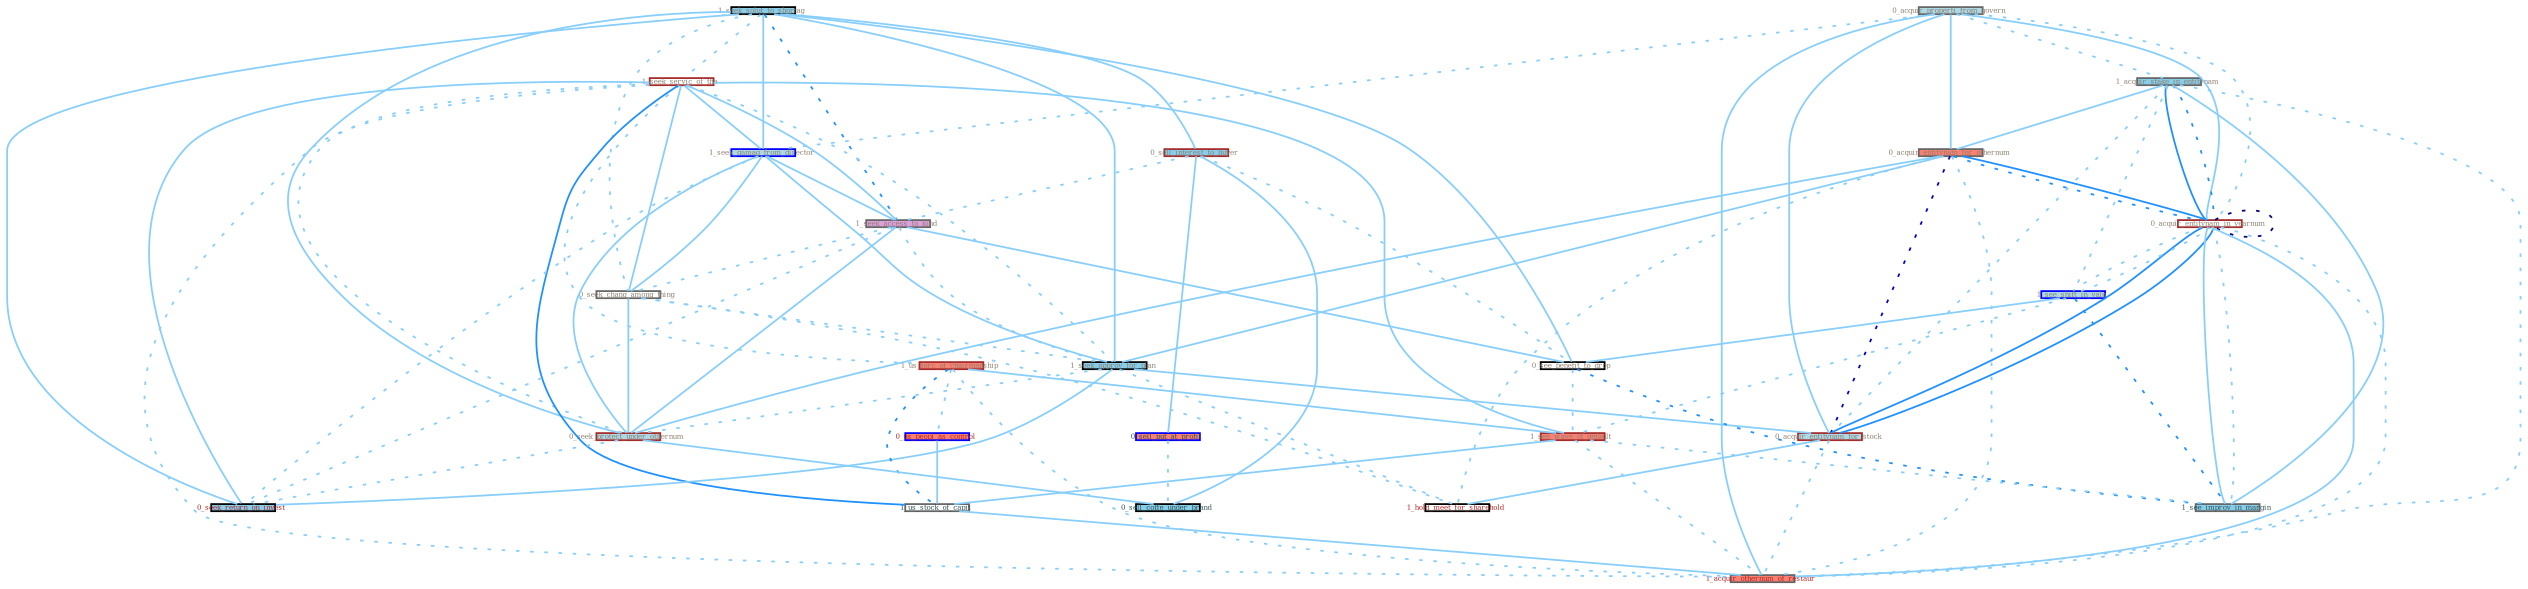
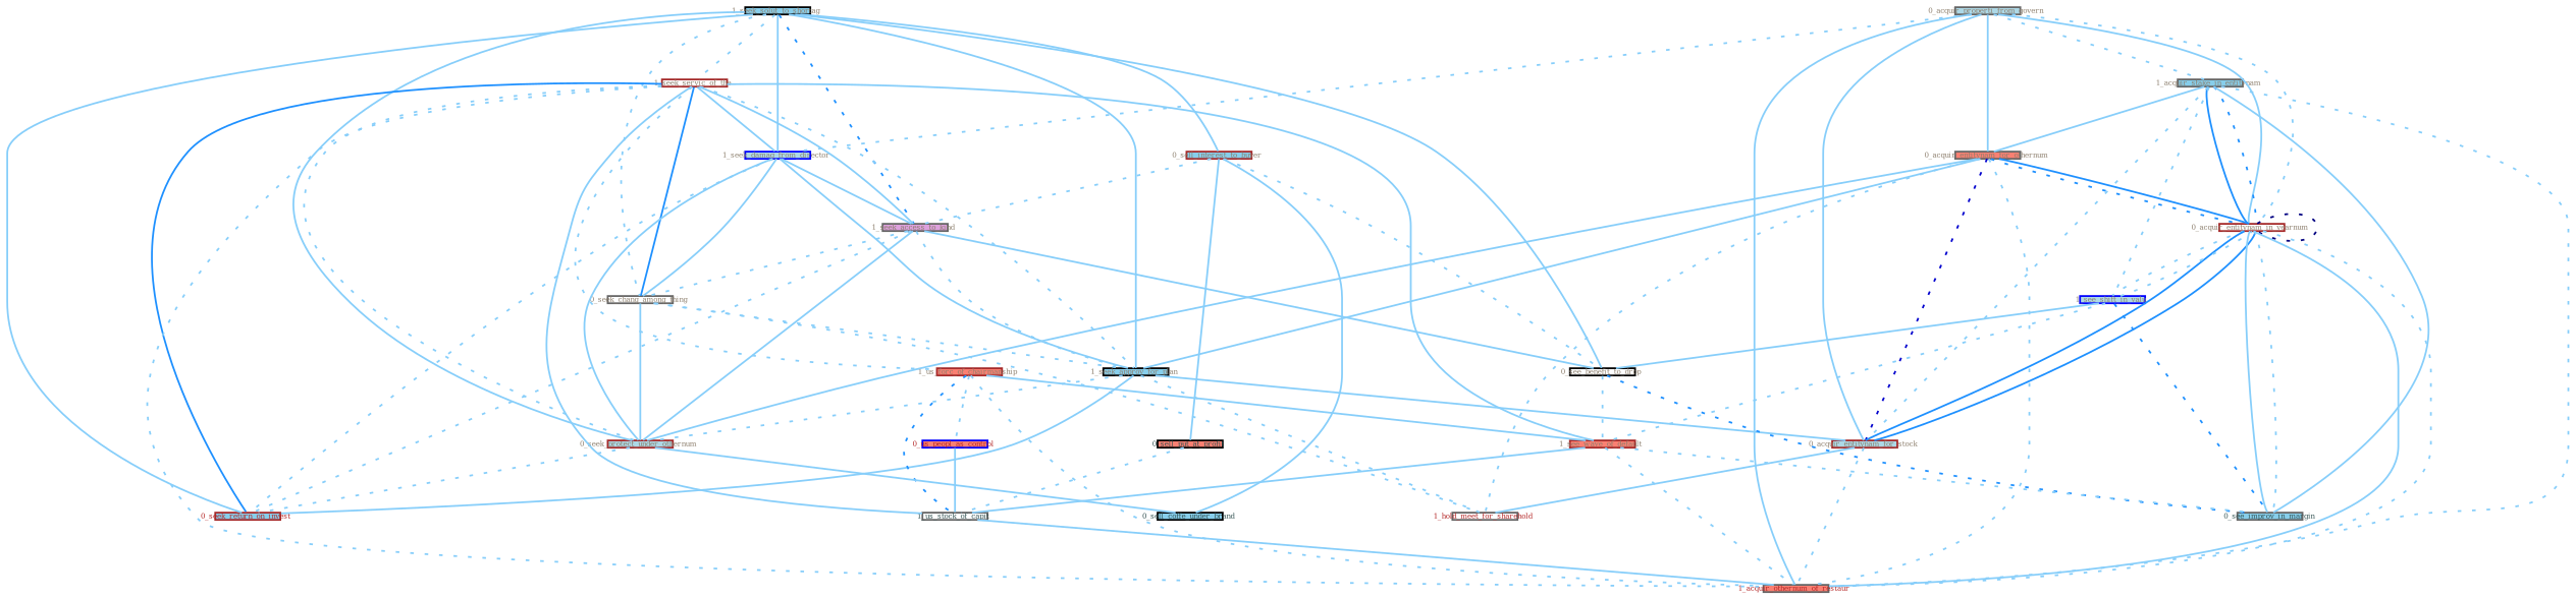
  graph {
    node [color=gray40 fillcolor=skyblue fixedsize=true fontcolor="#8b7d6b" fontsize=4 shape=polygon style=filled]
    edge [color="#87cefa" style=dotted w=1]
    "1_seek_solut_to_shortag " [color=black height=.06 width=.5]
    "0_sell_interest_to_buyer " [color=brown height=.06 width=.5]
    "0_acquir_properti_from_govern " [fillcolor=lightblue height=.06 width=.5]
    "1_acquir_stake_in_entitynam " [height=.06 width=.5]
    "1_seek_servic_of_the " [color=brown fillcolor=white height=.06 width=.5]
    "0_acquir_entitynam_for_othernum " [fillcolor=salmon height=.06 width=.5]
    "1_seek_damag_from_director " [color=blue fillcolor=lightblue height=.06 width=.5]
    "1_seek_access_to_kind " [fillcolor=plum height=.06 width=.5]
    "0_acquir_entitynam_in_yearnum " [color=brown fillcolor=white height=.06 width=.5]
    "1_see_shift_in_valu " [color=blue fillcolor=lightblue height=.06 width=.5]
    "0_seek_chang_among_thing " [fillcolor=white height=.06 width=.5]
    "1_seek_approv_for_plan " [color=black height=.06 width=.5]
    "1_us_forc_of_chairmanship " [color=brown fillcolor=salmon height=.06 width=.5]
    "0_seek_protect_under_othernum " [color=brown fillcolor=lightblue height=.06 width=.5]
    "0_see_benefit_to_drop " [color=black fillcolor=white height=.06 width=.5]
    "0_acquir_entitynam_for_stock " [color=brown fillcolor=lightblue height=.06 width=.5]
    "1_see_wave_of_default " [color=brown fillcolor=salmon height=.06 width=.5]
    "0_us_peopl_as_control " [color=blue fillcolor=salmon fontcolor="#b22222" height=.06 width=.5]
-   "0_seek_return_on_invest " [color=black fontcolor="#b22222" height=.06 width=.5]
-   "1_hold_meet_for_sharehold " [color=black fillcolor=white fontcolor="#b22222" height=.06 width=.5]
+   "0_seek_return_on_invest " [color=brown fontcolor="#b22222" height=.06 width=.5]
+   "1_hold_meet_for_sharehold " [fillcolor=white fontcolor="#b22222" height=.06 width=.5]
    "1_acquir_othernum_of_restaur " [fillcolor=salmon fontcolor="#b22222" height=.06 width=.5]
-   "0_sell_put_at_profit " [color=blue fillcolor=salmon fontcolor="#2f4f4f" height=.06 width=.5]
+   "0_sell_put_at_profit " [color=black fillcolor=salmon fontcolor="#2f4f4f" height=.06 width=.5]
    "0_sell_coffe_under_brand " [color=black fontcolor="#2f4f4f" height=.06 width=.5]
-   "1_see_improv_in_margin " [fontcolor="#2f4f4f" height=.06 width=.5]
+   "1_see_improv_in_margin " [fontcolor="#2f4f4f" height=.06 width=.5 label="0_see_improv_in_margin"]
    "1_us_stock_of_capit " [fillcolor=white fontcolor="#2f4f4f" height=.06 width=.5]
    subgraph sub_1 {
      "1_seek_solut_to_shortag "
      "0_sell_interest_to_buyer "
      "0_acquir_properti_from_govern "
      "1_acquir_stake_in_entitynam "
      "1_seek_servic_of_the "
      "0_acquir_entitynam_for_othernum "
      "1_seek_damag_from_director "
      "1_seek_access_to_kind "
      "0_acquir_entitynam_in_yearnum "
      "1_see_shift_in_valu "
      "0_seek_chang_among_thing "
      "1_seek_approv_for_plan "
      "1_us_forc_of_chairmanship "
      "0_seek_protect_under_othernum "
      "0_see_benefit_to_drop "
      "0_acquir_entitynam_for_stock "
      "1_see_wave_of_default "
    }
    subgraph sub_2 {
      "0_us_peopl_as_control "
      "0_seek_return_on_invest "
      "1_hold_meet_for_sharehold "
      "1_acquir_othernum_of_restaur "
    }
    "1_seek_solut_to_shortag " -- "0_sell_interest_to_buyer " [style=solid]
    "1_seek_solut_to_shortag " -- "1_seek_servic_of_the "
    "1_seek_solut_to_shortag " -- "1_seek_damag_from_director " [style=solid]
    "1_seek_solut_to_shortag " -- "1_seek_access_to_kind " [color="#1e90ff" w=2]
    "1_seek_solut_to_shortag " -- "0_seek_chang_among_thing "
    "1_seek_solut_to_shortag " -- "1_seek_approv_for_plan " [style=solid]
    "1_seek_solut_to_shortag " -- "0_seek_protect_under_othernum " [style=solid]
    "1_seek_solut_to_shortag " -- "0_see_benefit_to_drop " [style=solid]
    "1_seek_solut_to_shortag " -- "0_seek_return_on_invest " [style=solid]
    "0_sell_interest_to_buyer " -- "1_seek_access_to_kind "
    "0_sell_interest_to_buyer " -- "0_see_benefit_to_drop "
    "0_sell_interest_to_buyer " -- "0_sell_put_at_profit " [style=solid]
    "0_sell_interest_to_buyer " -- "0_sell_coffe_under_brand " [style=solid]
    "0_acquir_properti_from_govern " -- "1_acquir_stake_in_entitynam "
    "0_acquir_properti_from_govern " -- "0_acquir_entitynam_for_othernum " [style=solid]
    "0_acquir_properti_from_govern " -- "1_seek_damag_from_director "
    "0_acquir_properti_from_govern " -- "0_acquir_entitynam_in_yearnum " [style=solid]
    "0_acquir_properti_from_govern " -- "0_acquir_entitynam_in_yearnum "
    "0_acquir_properti_from_govern " -- "0_acquir_entitynam_for_stock " [style=solid]
    "0_acquir_properti_from_govern " -- "1_acquir_othernum_of_restaur " [style=solid]
    "1_acquir_stake_in_entitynam " -- "0_acquir_entitynam_for_othernum " [style=solid]
    "1_acquir_stake_in_entitynam " -- "0_acquir_entitynam_in_yearnum " [color="#1e90ff" style=solid w=2]
    "1_acquir_stake_in_entitynam " -- "0_acquir_entitynam_in_yearnum " [color="#1e90ff" w=2]
    "1_acquir_stake_in_entitynam " -- "1_see_shift_in_valu "
    "1_acquir_stake_in_entitynam " -- "0_acquir_entitynam_for_stock "
    "1_acquir_stake_in_entitynam " -- "1_acquir_othernum_of_restaur "
    "1_acquir_stake_in_entitynam " -- "1_see_improv_in_margin " [style=solid]
    "1_seek_servic_of_the " -- "1_seek_damag_from_director " [style=solid]
    "1_seek_servic_of_the " -- "1_seek_access_to_kind " [style=solid]
-   "1_seek_servic_of_the " -- "0_seek_chang_among_thing " [style=solid]
+   "1_seek_servic_of_the " -- "0_seek_chang_among_thing " [color="#1e90ff" style=solid]
    "1_seek_servic_of_the " -- "1_seek_approv_for_plan "
    "1_seek_servic_of_the " -- "1_us_forc_of_chairmanship "
    "1_seek_servic_of_the " -- "0_seek_protect_under_othernum "
    "1_seek_servic_of_the " -- "1_see_wave_of_default " [style=solid]
-   "1_seek_servic_of_the " -- "0_seek_return_on_invest " [style=solid]
+   "1_seek_servic_of_the " -- "0_seek_return_on_invest " [color="#1e90ff" style=solid]
    "1_seek_servic_of_the " -- "1_acquir_othernum_of_restaur "
-   "1_seek_servic_of_the " -- "1_us_stock_of_capit " [color="#1e90ff" style=solid]
+   "1_seek_servic_of_the " -- "1_us_stock_of_capit " [style=solid]
    "0_acquir_entitynam_for_othernum " -- "0_acquir_entitynam_in_yearnum " [color="#1e90ff" w=2]
    "0_acquir_entitynam_for_othernum " -- "0_acquir_entitynam_in_yearnum " [color="#1e90ff" style=solid w=2]
    "0_acquir_entitynam_for_othernum " -- "1_seek_approv_for_plan " [style=solid]
    "0_acquir_entitynam_for_othernum " -- "0_seek_protect_under_othernum " [style=solid]
    "0_acquir_entitynam_for_othernum " -- "0_acquir_entitynam_for_stock " [color="#0000cd" w=3]
    "0_acquir_entitynam_for_othernum " -- "1_hold_meet_for_sharehold "
    "0_acquir_entitynam_for_othernum " -- "1_acquir_othernum_of_restaur "
    "1_seek_damag_from_director " -- "1_seek_access_to_kind " [style=solid]
    "1_seek_damag_from_director " -- "0_seek_chang_among_thing " [style=solid]
    "1_seek_damag_from_director " -- "1_seek_approv_for_plan " [style=solid]
    "1_seek_damag_from_director " -- "0_seek_protect_under_othernum " [style=solid]
    "1_seek_damag_from_director " -- "0_seek_return_on_invest "
    "1_seek_access_to_kind " -- "0_seek_chang_among_thing "
    "1_seek_access_to_kind " -- "1_seek_approv_for_plan "
    "1_seek_access_to_kind " -- "0_seek_protect_under_othernum " [style=solid]
    "1_seek_access_to_kind " -- "0_see_benefit_to_drop " [style=solid]
    "1_seek_access_to_kind " -- "0_seek_return_on_invest "
    "0_acquir_entitynam_in_yearnum " -- "0_acquir_entitynam_in_yearnum " [color="#000080" w=4]
    "0_acquir_entitynam_in_yearnum " -- "1_see_shift_in_valu "
    "0_acquir_entitynam_in_yearnum " -- "0_acquir_entitynam_for_stock " [color="#1e90ff" style=solid w=2]
    "0_acquir_entitynam_in_yearnum " -- "0_acquir_entitynam_for_stock " [color="#1e90ff" style=solid w=2]
    "0_acquir_entitynam_in_yearnum " -- "1_acquir_othernum_of_restaur " [style=solid]
    "0_acquir_entitynam_in_yearnum " -- "1_acquir_othernum_of_restaur "
    "0_acquir_entitynam_in_yearnum " -- "1_see_improv_in_margin " [style=solid]
    "0_acquir_entitynam_in_yearnum " -- "1_see_improv_in_margin "
    "1_see_shift_in_valu " -- "0_acquir_entitynam_in_yearnum "
    "1_see_shift_in_valu " -- "0_see_benefit_to_drop " [style=solid]
    "1_see_shift_in_valu " -- "1_see_wave_of_default "
    "1_see_shift_in_valu " -- "1_see_improv_in_margin " [color="#1e90ff" w=2]
    "0_seek_chang_among_thing " -- "1_seek_approv_for_plan "
    "0_seek_chang_among_thing " -- "0_seek_protect_under_othernum " [style=solid]
    "0_seek_chang_among_thing " -- "1_hold_meet_for_sharehold "
    "1_seek_approv_for_plan " -- "0_seek_protect_under_othernum "
    "1_seek_approv_for_plan " -- "0_acquir_entitynam_for_stock " [style=solid]
    "1_seek_approv_for_plan " -- "0_seek_return_on_invest " [style=solid]
    "1_seek_approv_for_plan " -- "1_hold_meet_for_sharehold "
    "1_us_forc_of_chairmanship " -- "1_see_wave_of_default " [style=solid]
    "1_us_forc_of_chairmanship " -- "0_us_peopl_as_control "
    "1_us_forc_of_chairmanship " -- "1_acquir_othernum_of_restaur "
    "1_us_forc_of_chairmanship " -- "1_us_stock_of_capit " [color="#1e90ff" w=2]
    "0_seek_protect_under_othernum " -- "0_seek_return_on_invest "
    "0_seek_protect_under_othernum " -- "0_sell_coffe_under_brand " [style=solid]
    "0_see_benefit_to_drop " -- "1_see_wave_of_default "
    "0_see_benefit_to_drop " -- "1_see_improv_in_margin " [color="#1e90ff"]
    "0_acquir_entitynam_for_stock " -- "1_hold_meet_for_sharehold " [style=solid]
    "0_acquir_entitynam_for_stock " -- "1_acquir_othernum_of_restaur "
    "1_see_wave_of_default " -- "1_acquir_othernum_of_restaur "
    "1_see_wave_of_default " -- "1_see_improv_in_margin "
    "1_see_wave_of_default " -- "1_us_stock_of_capit " [style=solid]
    "0_us_peopl_as_control " -- "1_us_stock_of_capit " [style=solid]
-   "0_sell_put_at_profit " -- "0_sell_coffe_under_brand "
+   "0_sell_put_at_profit " -- "1_us_stock_of_capit "
    "1_us_stock_of_capit " -- "1_acquir_othernum_of_restaur " [style=solid]
  }
